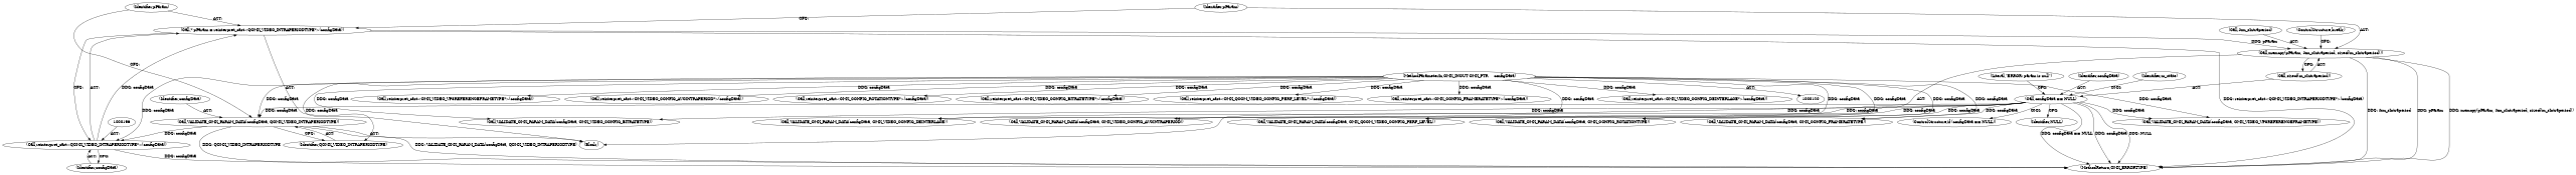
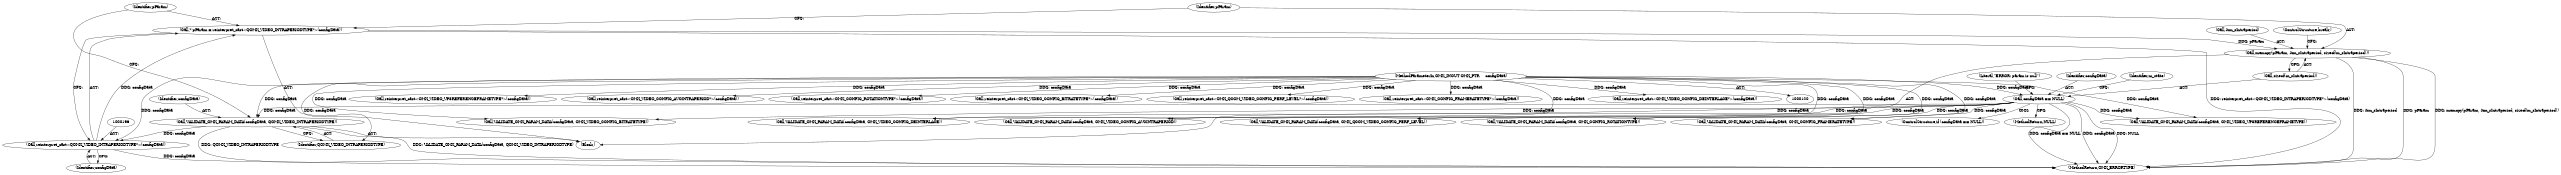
  digraph {
    n1 [label="(Call,* pParam = reinterpret_cast<QOMX_VIDEO_INTRAPERIODTYPE*>(configData))"]
    n2 [label="(Call,reinterpret_cast<QOMX_VIDEO_INTRAPERIODTYPE*>(configData))"]
    n3 [label="(Call,memcpy(pParam, &m_sIntraperiod, sizeof(m_sIntraperiod)))"]
    n4 [label="(MethodReturn,OMX_ERRORTYPE)"]
    n5 [label="(Block,)"]
    n6 [label="(Identifier,configData)"]
    n7 [label="(Call,sizeof(m_sIntraperiod))"]
    n8 [label="(Call,VALIDATE_OMX_PARAM_DATA(configData, QOMX_VIDEO_INTRAPERIODTYPE))"]
    n9 [label="(Identifier,QOMX_VIDEO_INTRAPERIODTYPE)"]
    n10 [label="(Call,configData == NULL)"]
    n11 [label="(Call,VALIDATE_OMX_PARAM_DATA(configData, OMX_QCOM_VIDEO_CONFIG_PERF_LEVEL))"]
-   n12 [label="(Identifier,NULL)"]
+   n12 [label="(MethodReturn,NULL)"]
    n13 [label="(Call,VALIDATE_OMX_PARAM_DATA(configData, OMX_VIDEO_CONFIG_AVCINTRAPERIOD))"]
    n14 [label="(Call,VALIDATE_OMX_PARAM_DATA(configData, OMX_CONFIG_ROTATIONTYPE))"]
    n15 [label="(Call,VALIDATE_OMX_PARAM_DATA(configData, OMX_VIDEO_VP8REFERENCEFRAMETYPE))"]
    n16 [label="(Call,VALIDATE_OMX_PARAM_DATA(configData, OMX_VIDEO_CONFIG_BITRATETYPE))"]
    n17 [label="(Call,VALIDATE_OMX_PARAM_DATA(configData, OMX_VIDEO_CONFIG_DEINTERLACE))"]
    n18 [label="(ControlStructure,if (configData == NULL))"]
    n19 [label="(Call,VALIDATE_OMX_PARAM_DATA(configData, OMX_CONFIG_FRAMERATETYPE))"]
    n20 [label="(MethodParameterIn,OMX_INOUT OMX_PTR     configData)"]
    n21 [label="(Call,reinterpret_cast<OMX_VIDEO_VP8REFERENCEFRAMETYPE*>(configData))"]
    n22 [label="(Call,reinterpret_cast<OMX_VIDEO_CONFIG_AVCINTRAPERIOD*>(configData))"]
    n23 [label="(Call,reinterpret_cast<OMX_CONFIG_ROTATIONTYPE*>(configData))"]
    n24 [label="(Call,reinterpret_cast<OMX_VIDEO_CONFIG_BITRATETYPE*>(configData))"]
    n25 [label="(Call,reinterpret_cast<OMX_QCOM_VIDEO_CONFIG_PERF_LEVEL*>(configData))"]
    n26 [label="(Call,reinterpret_cast<OMX_CONFIG_FRAMERATETYPE*>(configData))"]
    n27 [label="(Call,reinterpret_cast<OMX_VIDEO_CONFIG_DEINTERLACE*>(configData))"]
    n28 [label=1000120]
    n29 [label="(Identifier,pParam)"]
    n30 [label="(Call,&m_sIntraperiod)"]
    n31 [label="(Identifier,m_state)"]
    n32 [label="(Literal,\"ERROR: param is null\")"]
    n33 [label="(Identifier,configData)"]
    n34 [label="(Identifier,configData)"]
    n35 [label="(ControlStructure,break;)"]
    n36 [label="(Identifier,pParam)"]
    1000196
    n1 -> n2 [label="CFG: "]
    n1 -> n3 [label="DDG: pParam"]
    n1 -> n4 [label="DDG: reinterpret_cast<QOMX_VIDEO_INTRAPERIODTYPE*>(configData)"]
    n1 -> n5 [label="AST: "]
    n2 -> n1 [label="AST: "]
    n2 -> n1 [label="DDG: configData"]
    n2 -> n4 [label="DDG: configData"]
    n2 -> n6 [label="CFG: "]
    n3 -> n4 [label="DDG: &m_sIntraperiod"]
    n3 -> n4 [label="DDG: pParam"]
    n3 -> n4 [label="DDG: memcpy(pParam, &m_sIntraperiod, sizeof(m_sIntraperiod))"]
    n3 -> n5 [label="AST: "]
    n3 -> n7 [label="CFG: "]
    n6 -> n2 [label="AST: "]
    n7 -> n3 [label="AST: "]
    n7 -> n10 [label="AST: "]
    n8 -> n2 [label="DDG: configData"]
    n8 -> n4 [label="DDG: VALIDATE_OMX_PARAM_DATA(configData, QOMX_VIDEO_INTRAPERIODTYPE)"]
    n8 -> n4 [label="DDG: QOMX_VIDEO_INTRAPERIODTYPE"]
    n8 -> n5 [label="AST: "]
    n8 -> n9 [label="CFG: "]
    n9 -> n8 [label="AST: "]
    n10 -> n4 [label="DDG: configData"]
    n10 -> n4 [label="DDG: NULL"]
    n10 -> n4 [label="DDG: configData == NULL"]
    n10 -> n8 [label="DDG: configData"]
    n10 -> n11 [label="DDG: configData"]
    n10 -> n12 [label="CFG: "]
    n10 -> n13 [label="DDG: configData"]
    n10 -> n14 [label="DDG: configData"]
    n10 -> n15 [label="DDG: configData"]
    n10 -> n16 [label="DDG: configData"]
    n10 -> n17 [label="DDG: configData"]
    n10 -> n18 [label="OMX: "]
    n10 -> n19 [label="DDG: configData"]
    n20 -> n2 [label="DDG: configData"]
    n20 -> n8 [label="DDG: configData"]
    n20 -> n9 [label="DDG: configData"]
+   n20 -> n10 [label="DDG: configData"]
    n20 -> n11 [label="DDG: configData"]
    n20 -> n13 [label="DDG: configData"]
    n20 -> n14 [label="DDG: configData"]
    n20 -> n15 [label="DDG: configData"]
    n20 -> n16 [label="DDG: configData"]
    n20 -> n17 [label="DDG: configData"]
    n20 -> n19 [label="DDG: configData"]
    n20 -> n21 [label="DDG: configData"]
    n20 -> n22 [label="DDG: configData"]
    n20 -> n23 [label="DDG: configData"]
    n20 -> n24 [label="DDG: configData"]
    n20 -> n25 [label="DDG: configData"]
    n20 -> n26 [label="DDG: configData"]
    n20 -> n27 [label="DDG: configData"]
    n20 -> n28 [label="AST: "]
    n29 -> n1 [label="CFG: "]
    n29 -> n3 [label="AST: "]
    n30 -> n3 [label="AST: "]
-   n31 -> n10 [label="OMX: "]
+   n31 -> n10 [label="CFG: "]
    n32 -> n10 [label="CFG: "]
    n33 -> n10 [label="AST: "]
    n34 -> n8 [label="AST: "]
    n35 -> n3 [label="CFG: "]
    n36 -> n1 [label="AST: "]
    n36 -> n8 [label="CFG: "]
    1000196 -> n2 [label="AST: "]
  }
